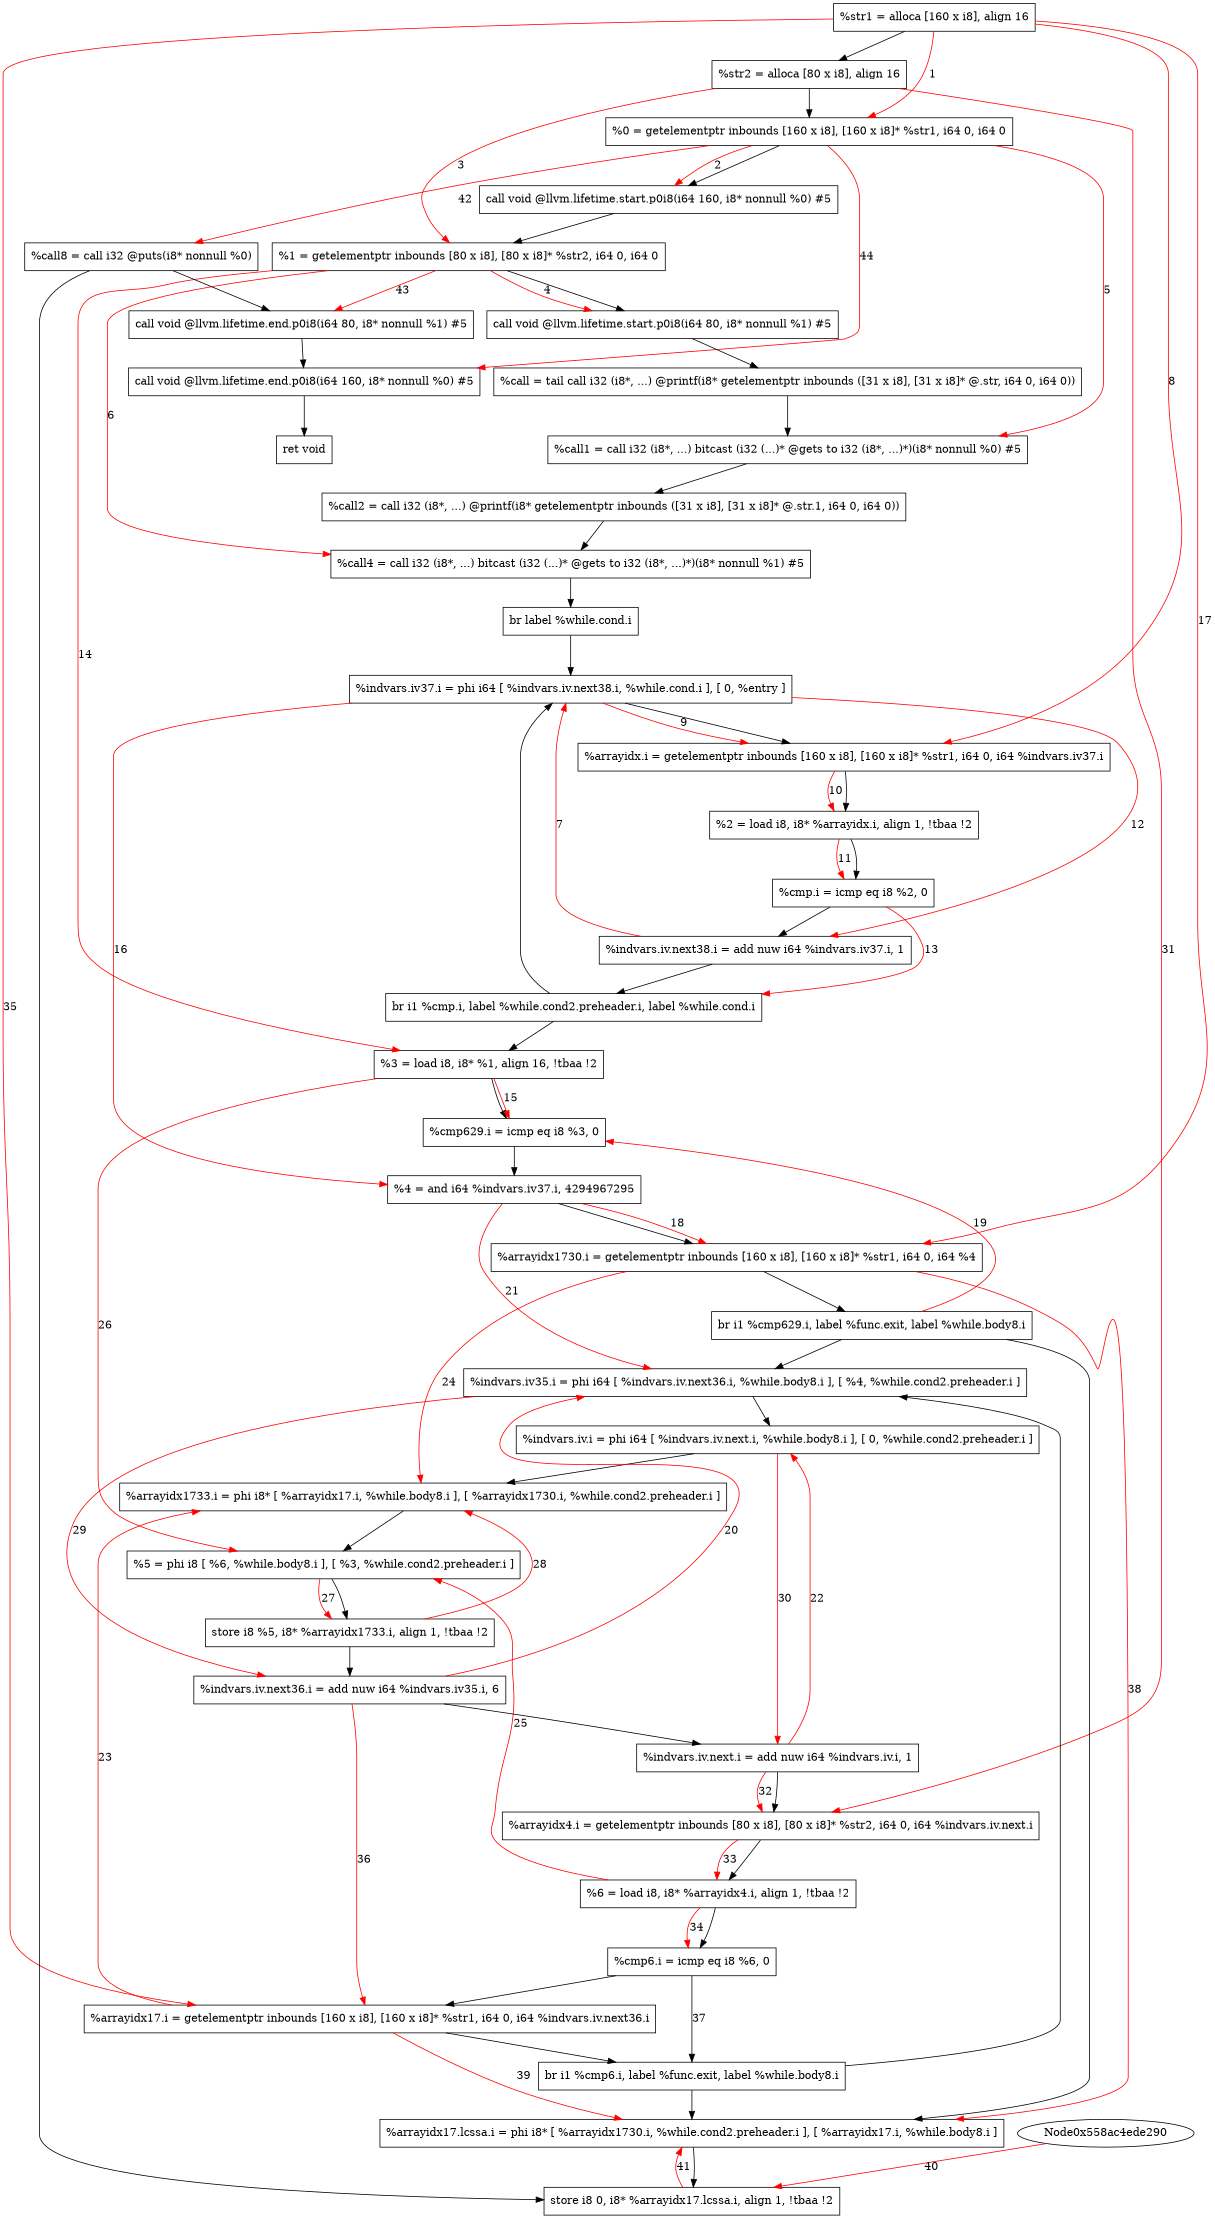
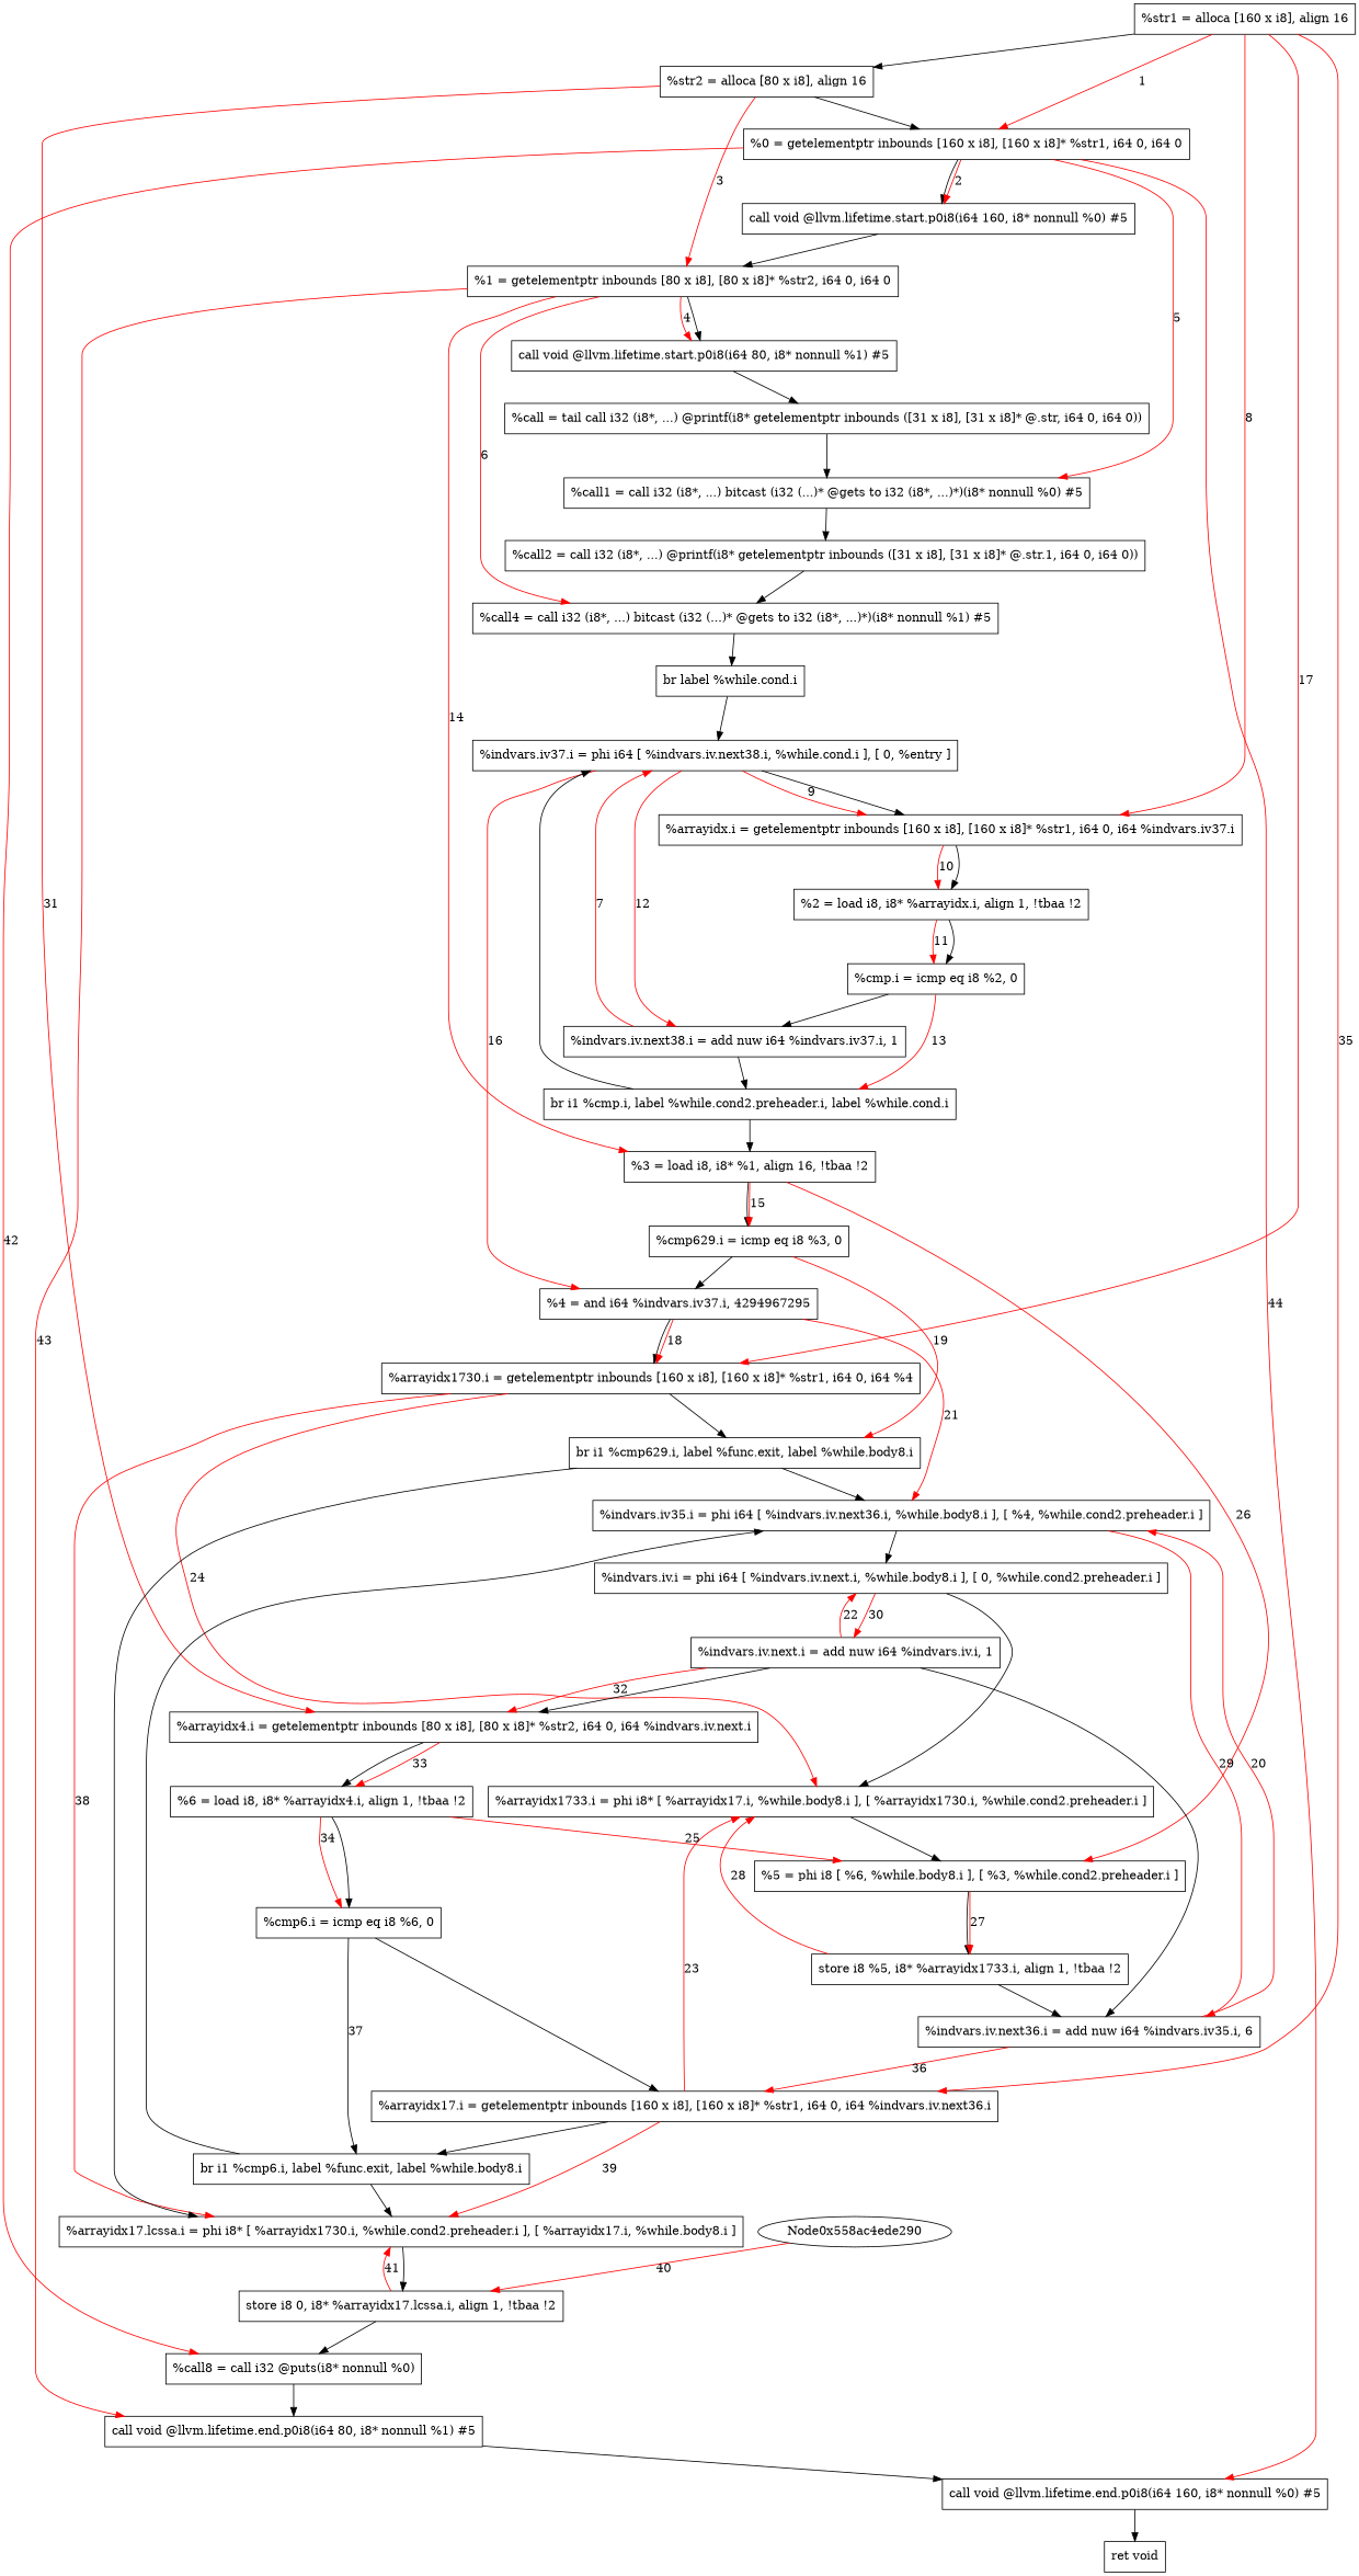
  digraph {
    node [shape=record]
    edge [color=red]
    n1 [label="  %str1 = alloca [160 x i8], align 16"]
    n2 [label="  %str2 = alloca [80 x i8], align 16"]
    n3 [label="  %0 = getelementptr inbounds [160 x i8], [160 x i8]* %str1, i64 0, i64 0"]
    n4 [label="  %arrayidx.i = getelementptr inbounds [160 x i8], [160 x i8]* %str1, i64 0, i64 %indvars.iv37.i"]
    n5 [label="  %arrayidx1730.i = getelementptr inbounds [160 x i8], [160 x i8]* %str1, i64 0, i64 %4"]
    n6 [label="  %arrayidx17.i = getelementptr inbounds [160 x i8], [160 x i8]* %str1, i64 0, i64 %indvars.iv.next36.i"]
    n7 [label="  %1 = getelementptr inbounds [80 x i8], [80 x i8]* %str2, i64 0, i64 0"]
    n8 [label="  %arrayidx4.i = getelementptr inbounds [80 x i8], [80 x i8]* %str2, i64 0, i64 %indvars.iv.next.i"]
    n9 [label="  call void @llvm.lifetime.start.p0i8(i64 160, i8* nonnull %0) #5"]
    n10 [label="  %call1 = call i32 (i8*, ...) bitcast (i32 (...)* @gets to i32 (i8*, ...)*)(i8* nonnull %0) #5"]
    n11 [label="  %call8 = call i32 @puts(i8* nonnull %0)"]
    n12 [label="  call void @llvm.lifetime.end.p0i8(i64 160, i8* nonnull %0) #5"]
    n13 [label="  %2 = load i8, i8* %arrayidx.i, align 1, !tbaa !2"]
    n14 [label="  br i1 %cmp629.i, label %func.exit, label %while.body8.i"]
    n15 [label="  %arrayidx1733.i = phi i8* [ %arrayidx17.i, %while.body8.i ], [ %arrayidx1730.i, %while.cond2.preheader.i ]"]
    n16 [label="  %arrayidx17.lcssa.i = phi i8* [ %arrayidx1730.i, %while.cond2.preheader.i ], [ %arrayidx17.i, %while.body8.i ]"]
    n17 [label="  br i1 %cmp6.i, label %func.exit, label %while.body8.i"]
    n18 [label="  call void @llvm.lifetime.start.p0i8(i64 80, i8* nonnull %1) #5"]
    n19 [label="  %call4 = call i32 (i8*, ...) bitcast (i32 (...)* @gets to i32 (i8*, ...)*)(i8* nonnull %1) #5"]
    n20 [label="  %3 = load i8, i8* %1, align 16, !tbaa !2"]
    n21 [label="  call void @llvm.lifetime.end.p0i8(i64 80, i8* nonnull %1) #5"]
    n22 [label="  %6 = load i8, i8* %arrayidx4.i, align 1, !tbaa !2"]
    n23 [label="  %call2 = call i32 (i8*, ...) @printf(i8* getelementptr inbounds ([31 x i8], [31 x i8]* @.str.1, i64 0, i64 0))"]
    n24 [label="  ret void"]
    n25 [label="  %call = tail call i32 (i8*, ...) @printf(i8* getelementptr inbounds ([31 x i8], [31 x i8]* @.str, i64 0, i64 0))"]
    n26 [label="  br label %while.cond.i"]
    n27 [label="  %cmp629.i = icmp eq i8 %3, 0"]
    n28 [label="  %5 = phi i8 [ %6, %while.body8.i ], [ %3, %while.cond2.preheader.i ]"]
    n29 [label="  %indvars.iv37.i = phi i64 [ %indvars.iv.next38.i, %while.cond.i ], [ 0, %entry ]"]
    n30 [label="  %indvars.iv.next38.i = add nuw i64 %indvars.iv37.i, 1"]
    n31 [label="  %4 = and i64 %indvars.iv37.i, 4294967295"]
    n32 [label="  br i1 %cmp.i, label %while.cond2.preheader.i, label %while.cond.i"]
    n33 [label="  %indvars.iv35.i = phi i64 [ %indvars.iv.next36.i, %while.body8.i ], [ %4, %while.cond2.preheader.i ]"]
    n34 [label="  %cmp.i = icmp eq i8 %2, 0"]
    n35 [label="  store i8 %5, i8* %arrayidx1733.i, align 1, !tbaa !2"]
    n36 [label="  %indvars.iv.i = phi i64 [ %indvars.iv.next.i, %while.body8.i ], [ 0, %while.cond2.preheader.i ]"]
    n37 [label="%indvars.iv.next36.i = add nuw i64 %indvars.iv35.i, 6"]
    n38 [label="  store i8 0, i8* %arrayidx17.lcssa.i, align 1, !tbaa !2"]
    n39 [label="  %indvars.iv.next.i = add nuw i64 %indvars.iv.i, 1"]
    n40 [label="  %cmp6.i = icmp eq i8 %6, 0"]
    Node0x558ac4ede290 [shape=""]
    n1 -> n2 [color=""]
    n1 -> n3 [label=1]
    n1 -> n4 [label=8]
    n1 -> n5 [label=17]
    n1 -> n6 [label=35]
    n2 -> n3 [color=""]
    n2 -> n7 [label=3]
    n2 -> n8 [label=31]
    n3 -> n9 [color=""]
    n3 -> n9 [label=2]
    n3 -> n10 [label=5]
    n3 -> n11 [label=42]
    n3 -> n12 [label=44]
    n4 -> n13 [color=""]
    n4 -> n13 [label=10]
    n5 -> n14 [color=""]
    n5 -> n15 [label=24]
    n5 -> n16 [label=38]
    n6 -> n15 [label=23]
    n6 -> n16 [label=39]
    n6 -> n17 [color=""]
    n7 -> n18 [color=""]
    n7 -> n18 [label=4]
    n7 -> n19 [label=6]
    n7 -> n20 [label=14]
    n7 -> n21 [label=43]
    n8 -> n22 [color=""]
    n8 -> n22 [label=33]
    n9 -> n7 [color=""]
    n10 -> n23 [color=""]
    n11 -> n21 [color=""]
    n12 -> n24 [color=""]
    n13 -> n34 [color=""]
    n13 -> n34 [label=11]
    n14 -> n16 [color=""]
    n14 -> n33 [color=""]
    n15 -> n28 [color=""]
    n16 -> n38 [color=""]
    n17 -> n16 [color=""]
    n17 -> n33 [color=""]
    n18 -> n25 [color=""]
    n19 -> n26 [color=""]
    n20 -> n27 [color=""]
    n20 -> n27 [label=15]
    n20 -> n28 [label=26]
    n21 -> n12 [color=""]
    n22 -> n28 [label=25]
    n22 -> n40 [color=""]
    n22 -> n40 [label=34]
    n23 -> n19 [color=""]
    n25 -> n10 [color=""]
    n26 -> n29 [color=""]
-   n14 -> n27 [label=19]
+   n27 -> n14 [label=19]
    n27 -> n31 [color=""]
    n28 -> n35 [color=""]
    n28 -> n35 [label=27]
    n29 -> n4 [color=""]
    n29 -> n4 [label=9]
    n29 -> n30 [label=12]
    n29 -> n31 [label=16]
    n30 -> n29 [label=7]
    n30 -> n32 [color=""]
    n31 -> n5 [color=""]
    n31 -> n5 [label=18]
    n31 -> n33 [label=21]
    n32 -> n20 [color=""]
    n32 -> n29 [color=""]
    n33 -> n36 [color=""]
    n33 -> n37 [label=29]
    n34 -> n30 [color=""]
    n34 -> n32 [label=13]
    n35 -> n15 [label=28]
    n35 -> n37 [color=""]
    n36 -> n15 [color=""]
    n36 -> n39 [label=30]
    n37 -> n6 [label=36]
    n37 -> n33 [label=20]
-   n37 -> n39 [color=""]
-   n11 -> n38 [color=""]
+   n39 -> n37 [color=""]
+   n38 -> n11 [color=""]
    n38 -> n16 [label=41]
    n39 -> n8 [color=""]
    n39 -> n8 [label=32]
    n39 -> n36 [label=22]
    n40 -> n6 [color=""]
    n40 -> n17 [color=black label=37]
    Node0x558ac4ede290 -> n38 [label=40]
  }
